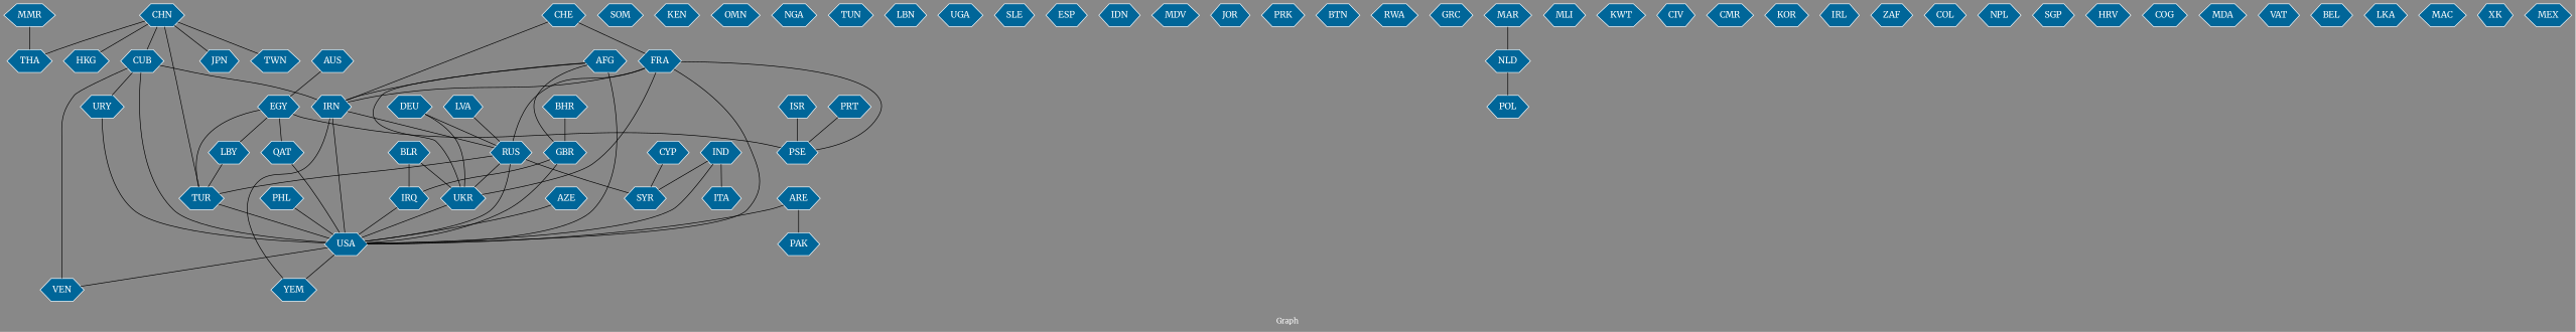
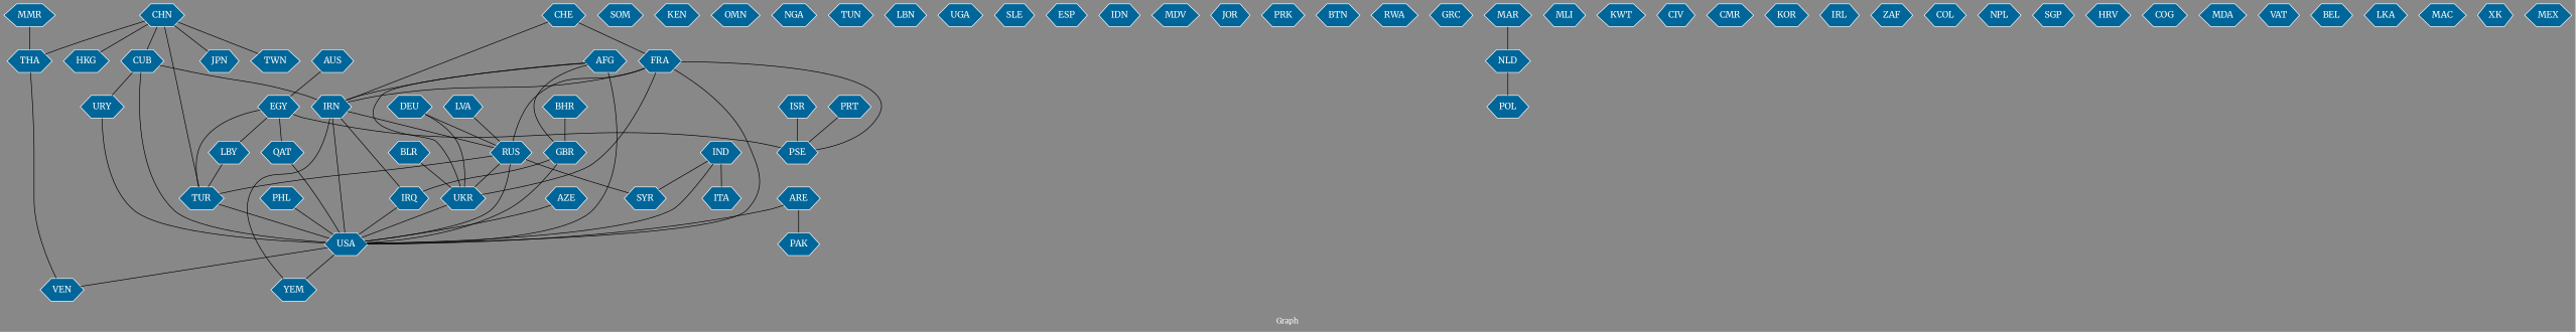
  graph {
    bgcolor="#888888"
    fontcolor=white
    fontname=Merriweather
    fontsize=12
    label="Graph"
    node [color=white fillcolor="#006699" fontcolor=white fontname=Merriweather shape=hexagon style=filled]
    edge [arrowhead=open color=black fontcolor=white fontname=Merriweather fontsize=12 weight=1]
    n1 [label=CHN]
    n2 [label=TUR]
    n3 [label=CUB]
    n4 [label=JPN]
    n5 [label=TWN]
    n6 [label=THA]
    n7 [label=HKG]
    n8 [label=USA]
    n9 [label=VEN]
    n10 [label=IRN]
    n11 [label=URY]
    n12 [label=ISR]
    n13 [label=PSE]
    n14 [label=SOM]
    n15 [label=KEN]
    n16 [label=MMR]
    n17 [label=YEM]
    n18 [label=DEU]
    n19 [label=RUS]
    n20 [label=UKR]
    n21 [label=SYR]
    n22 [label=PHL]
    n23 [label=IND]
    n24 [label=ITA]
    n25 [label=EGY]
    n26 [label=LBY]
    n27 [label=QAT]
    n28 [label=IRQ]
    n29 [label=GBR]
    n30 [label=AFG]
    n31 [label=FRA]
    n32 [label=OMN]
    n33 [label=AUS]
    n34 [label=ARE]
    n35 [label=PAK]
    n36 [label=NGA]
    n37 [label=TUN]
    n38 [label=LBN]
    n39 [label=UGA]
    n40 [label=SLE]
    n41 [label=AZE]
    n42 [label=ESP]
    n43 [label=IDN]
    n44 [label=MDV]
    n45 [label=JOR]
    n46 [label=PRK]
    n47 [label=BTN]
    n48 [label=BLR]
    n49 [label=RWA]
    n50 [label=GRC]
    n51 [label=MAR]
    n52 [label=NLD]
    n53 [label=POL]
    n54 [label=MLI]
    n55 [label=KWT]
    n56 [label=CIV]
    n57 [label=LVA]
    n58 [label=CMR]
    n59 [label=KOR]
    n60 [label=IRL]
    n61 [label=ZAF]
    n62 [label=COL]
    n63 [label=NPL]
    n64 [label=SGP]
    n65 [label=HRV]
    n66 [label=BHR]
    n67 [label=COG]
    n68 [label=MDA]
    n69 [label=CHE]
    n70 [label=VAT]
    n71 [label=BEL]
-   n72 [label=CYP]
    n73 [label=LKA]
    n74 [label=MAC]
    n75 [label=PRT]
    n76 [label=XK]
    n77 [label=MEX]
    n1 -- n2
    n1 -- n3
    n1 -- n4
    n1 -- n5
    n1 -- n6
    n1 -- n7
    n2 -- n8
    n3 -- n8 [weight=7]
-   n3 -- n9
+   n6 -- n9
    n3 -- n10
    n3 -- n11
    n8 -- n9
    n8 -- n17
    n10 -- n8 [weight=5]
    n10 -- n17
    n10 -- n19
-   n48 -- n28
+   n10 -- n28
    n11 -- n8
    n12 -- n13 [weight=6]
    n16 -- n6
    n18 -- n19
    n18 -- n20
    n19 -- n2
    n19 -- n8 [weight=2]
    n19 -- n20 [weight=2]
    n19 -- n21
    n20 -- n8
    n22 -- n8 [weight=2]
    n23 -- n8
    n23 -- n21
    n23 -- n24
    n25 -- n2
    n25 -- n13
    n25 -- n26
    n25 -- n27
    n26 -- n2
    n27 -- n8
    n28 -- n8
    n29 -- n8 [weight=2]
    n29 -- n28 [weight=2]
    n30 -- n8 [weight=7]
    n30 -- n10
    n30 -- n20
    n30 -- n29
    n31 -- n8
    n31 -- n10
    n31 -- n13
    n31 -- n19
    n31 -- n20
    n33 -- n25
    n34 -- n8
    n34 -- n35
    n41 -- n8
    n48 -- n20
    n51 -- n52
    n52 -- n53
    n57 -- n19
    n66 -- n29
    n69 -- n10
    n69 -- n31
-   n72 -- n21
    n75 -- n13
  }
